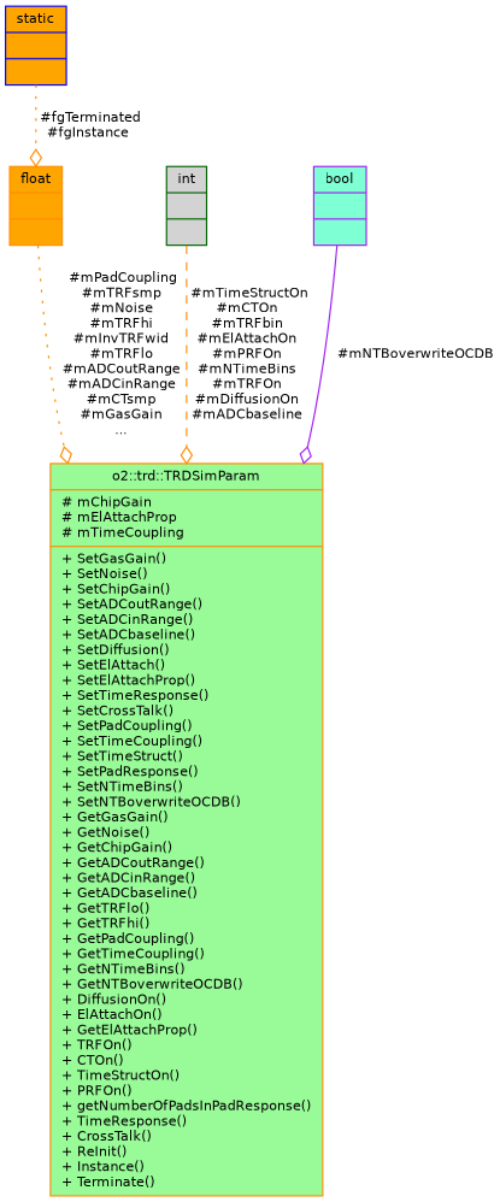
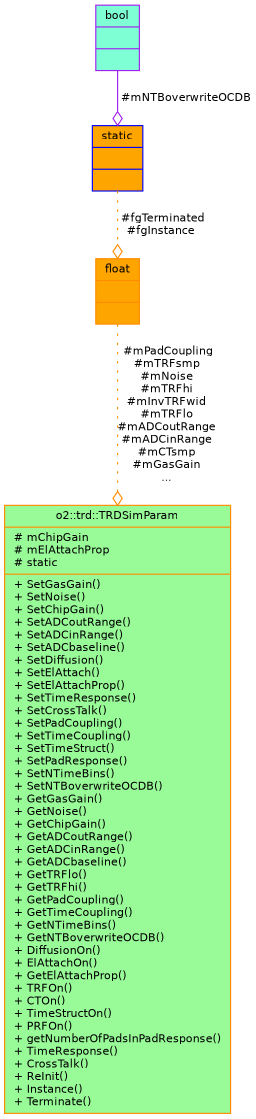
  digraph {
    node [color=darkorange fillcolor=orange fontname=Helvetica fontsize=10 shape=record style=filled]
    edge [arrowhead=odiamond color=darkorange fontname=Helvetica fontsize=10 labelfontname=Helvetica labelfontsize=10 style=dotted]
-   n1 [fillcolor=palegreen fontcolor=black height=0.2 label="{o2::trd::TRDSimParam\n|# mChipGain\l# mElAttachProp\l# mTimeCoupling\l|+ SetGasGain()\l+ SetNoise()\l+ SetChipGain()\l+ SetADCoutRange()\l+ SetADCinRange()\l+ SetADCbaseline()\l+ SetDiffusion()\l+ SetElAttach()\l+ SetElAttachProp()\l+ SetTimeResponse()\l+ SetCrossTalk()\l+ SetPadCoupling()\l+ SetTimeCoupling()\l+ SetTimeStruct()\l+ SetPadResponse()\l+ SetNTimeBins()\l+ SetNTBoverwriteOCDB()\l+ GetGasGain()\l+ GetNoise()\l+ GetChipGain()\l+ GetADCoutRange()\l+ GetADCinRange()\l+ GetADCbaseline()\l+ GetTRFlo()\l+ GetTRFhi()\l+ GetPadCoupling()\l+ GetTimeCoupling()\l+ GetNTimeBins()\l+ GetNTBoverwriteOCDB()\l+ DiffusionOn()\l+ ElAttachOn()\l+ GetElAttachProp()\l+ TRFOn()\l+ CTOn()\l+ TimeStructOn()\l+ PRFOn()\l+ getNumberOfPadsInPadResponse()\l+ TimeResponse()\l+ CrossTalk()\l+ ReInit()\l+ Instance()\l+ Terminate()\l}" width=0.4]
+   n1 [fillcolor=palegreen fontcolor=black height=0.2 label="{o2::trd::TRDSimParam\n|# mChipGain\l# mElAttachProp\l# static\l|+ SetGasGain()\l+ SetNoise()\l+ SetChipGain()\l+ SetADCoutRange()\l+ SetADCinRange()\l+ SetADCbaseline()\l+ SetDiffusion()\l+ SetElAttach()\l+ SetElAttachProp()\l+ SetTimeResponse()\l+ SetCrossTalk()\l+ SetPadCoupling()\l+ SetTimeCoupling()\l+ SetTimeStruct()\l+ SetPadResponse()\l+ SetNTimeBins()\l+ SetNTBoverwriteOCDB()\l+ GetGasGain()\l+ GetNoise()\l+ GetChipGain()\l+ GetADCoutRange()\l+ GetADCinRange()\l+ GetADCbaseline()\l+ GetTRFlo()\l+ GetTRFhi()\l+ GetPadCoupling()\l+ GetTimeCoupling()\l+ GetNTimeBins()\l+ GetNTBoverwriteOCDB()\l+ DiffusionOn()\l+ ElAttachOn()\l+ GetElAttachProp()\l+ TRFOn()\l+ CTOn()\l+ TimeStructOn()\l+ PRFOn()\l+ getNumberOfPadsInPadResponse()\l+ TimeResponse()\l+ CrossTalk()\l+ ReInit()\l+ Instance()\l+ Terminate()\l}" width=0.4]
    n2 [height=0.2 label="{float\n||}" width=0.4]
-   n3 [color=darkgreen fillcolor=lightgrey height=0.2 label="{int\n||}" width=0.4]
    n4 [color=purple fillcolor=aquamarine height=0.2 label="{bool\n||}" width=0.4]
    n5 [color=blue height=0.2 label="{static\n||}" width=0.4]
    n2 -> n1 [label=" #mPadCoupling\n#mTRFsmp\n#mNoise\n#mTRFhi\n#mInvTRFwid\n#mTRFlo\n#mADCoutRange\n#mADCinRange\n#mCTsmp\n#mGasGain\n..."]
-   n3 -> n1 [label=" #mTimeStructOn\n#mCTOn\n#mTRFbin\n#mElAttachOn\n#mPRFOn\n#mNTimeBins\n#mTRFOn\n#mDiffusionOn\n#mADCbaseline" style=dashed]
-   n4 -> n1 [color=purple label=" #mNTBoverwriteOCDB" style=solid]
+   n4 -> n5 [color=purple label=" #mNTBoverwriteOCDB" style=solid]
    n5 -> n2 [label=" #fgTerminated\n#fgInstance"]
  }
